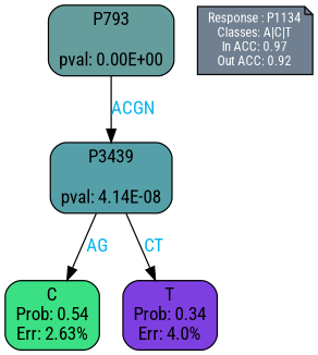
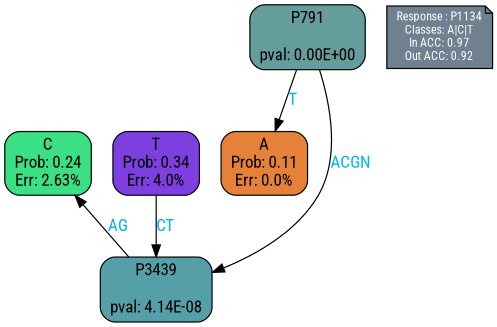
  digraph {
    fontname="Roboto Condensed"
    ranksep=equally
    splines=polylines
    node [color=black fontname="Roboto Condensed" shape=box style="filled, rounded"]
    edge [fontcolor=deepskyblue2 fontname="Roboto Condensed"]
-   n1 [fillcolor="#3ae083" label="C\nProb: 0.54\nErr: 2.63%"]
+   n1 [fillcolor="#3ae083" label="C\nProb: 0.24\nErr: 2.63%"]
    n2 [fillcolor="#7e3fe1" label="T\nProb: 0.34\nErr: 4.0%"]
+   n3 [fillcolor="#e58139" label="A\nProb: 0.11\nErr: 0.0%"]
    n4 [align=left fillcolor=slategray fontcolor=white fontsize=10 label="Response : P1134\nClasses: A|C|T\nIn ACC: 0.97\nOut ACC: 0.92\n" shape=note style=filled]
-   n5 [fillcolor="#659d9c" label="P793\n\npval: 0.00E+00"]
+   n5 [fillcolor="#659d9c" label="P791\n\npval: 0.00E+00"]
    n6 [fillcolor="#55a0a8" label="P3439\n\npval: 4.14E-08"]
    subgraph sub_1 {
      rank=same
      n1
      n2
+     n3
    }
    subgraph sub_2 {
      rank=same
      n4
      n5
    }
+   n5 -> n3 [label=T]
    n5 -> n6 [label=ACGN]
    n6 -> n1 [label=AG]
-   n6 -> n2 [label=CT]
+   n2 -> n6 [label=CT]
  }
